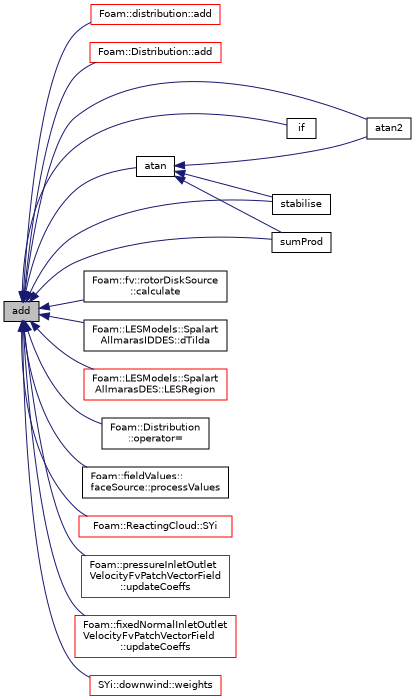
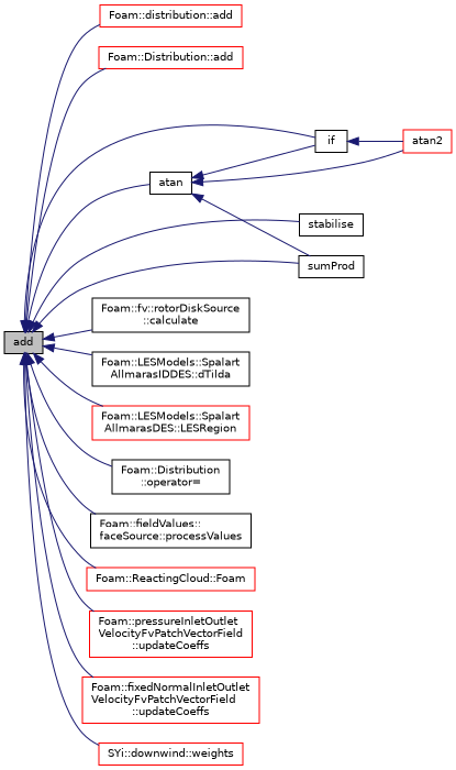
  digraph {
    rankdir=LR
    node [color=black fontname=Helvetica fontsize=10 shape=record]
    edge [color=midnightblue dir=back fontname=Helvetica fontsize=10 labelfontname=Helvetica labelfontsize=10 style=solid]
    n1 [fillcolor=grey75 fontcolor=black height=0.2 label=add style=filled width=0.4]
    n2 [color=red height=0.2 label="Foam::distribution::add" width=0.4]
    n3 [color=red height=0.2 label="Foam::Distribution::add" width=0.4]
-   n4 [height=0.2 label=atan2 width=0.4]
+   n4 [color=red height=0.2 label=atan2 width=0.4]
    n5 [height=0.2 label="Foam::fv::rotorDiskSource\l::calculate" width=0.4]
    n6 [height=0.2 label="Foam::LESModels::Spalart\lAllmarasIDDES::dTilda" width=0.4]
    n7 [height=0.2 label=if width=0.4]
    n8 [color=red height=0.2 label="Foam::LESModels::Spalart\lAllmarasDES::LESRegion" width=0.4]
    n9 [height=0.2 label=atan width=0.4]
    n10 [height=0.2 label=stabilise width=0.4]
    n11 [height=0.2 label=sumProd width=0.4]
    n12 [height=0.2 label="Foam::Distribution\l::operator=" width=0.4]
    n13 [height=0.2 label="Foam::fieldValues::\lfaceSource::processValues" width=0.4]
-   n14 [color=red height=0.2 label="Foam::ReactingCloud::SYi" width=0.4]
+   n14 [color=red height=0.2 label="Foam::ReactingCloud::Foam" width=0.4]
    n15 [color=red height=0.2 label="Foam::pressureInletOutlet\lVelocityFvPatchVectorField\l::updateCoeffs" width=0.4]
    n16 [color=red height=0.2 label="Foam::fixedNormalInletOutlet\lVelocityFvPatchVectorField\l::updateCoeffs" width=0.4]
    n17 [color=red height=0.2 label="SYi::downwind::weights" width=0.4]
    n1 -> n2
    n1 -> n3
-   n1 -> n4
+   n7 -> n4
    n1 -> n5
    n1 -> n6
    n1 -> n7
    n1 -> n8
    n1 -> n9
    n1 -> n10
    n1 -> n11
    n1 -> n12
    n1 -> n13
    n1 -> n14
    n1 -> n15
    n1 -> n16
    n1 -> n17
    n9 -> n4
-   n9 -> n10
+   n9 -> n7
    n9 -> n11
  }
